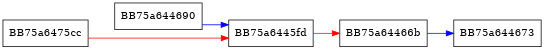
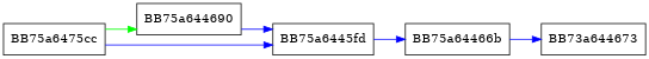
  digraph {
    rankdir=LR
    splines=ortho
    node [shape=box]
    edge [color=red]
    n1 [label=BB75a6475cc]
    BB75a644690
    BB75a6445fd
    BB75a64466b
-   BB75a644673
-   n1 -> BB75a6445fd
+   BB75a644673 [label=BB73a644673]
+   n1 -> BB75a644690 [color=green]
+   n1 -> BB75a6445fd [color=blue]
    BB75a644690 -> BB75a6445fd [color=blue]
-   BB75a6445fd -> BB75a64466b
+   BB75a6445fd -> BB75a64466b [color=blue]
    BB75a64466b -> BB75a644673 [color=blue]
  }
